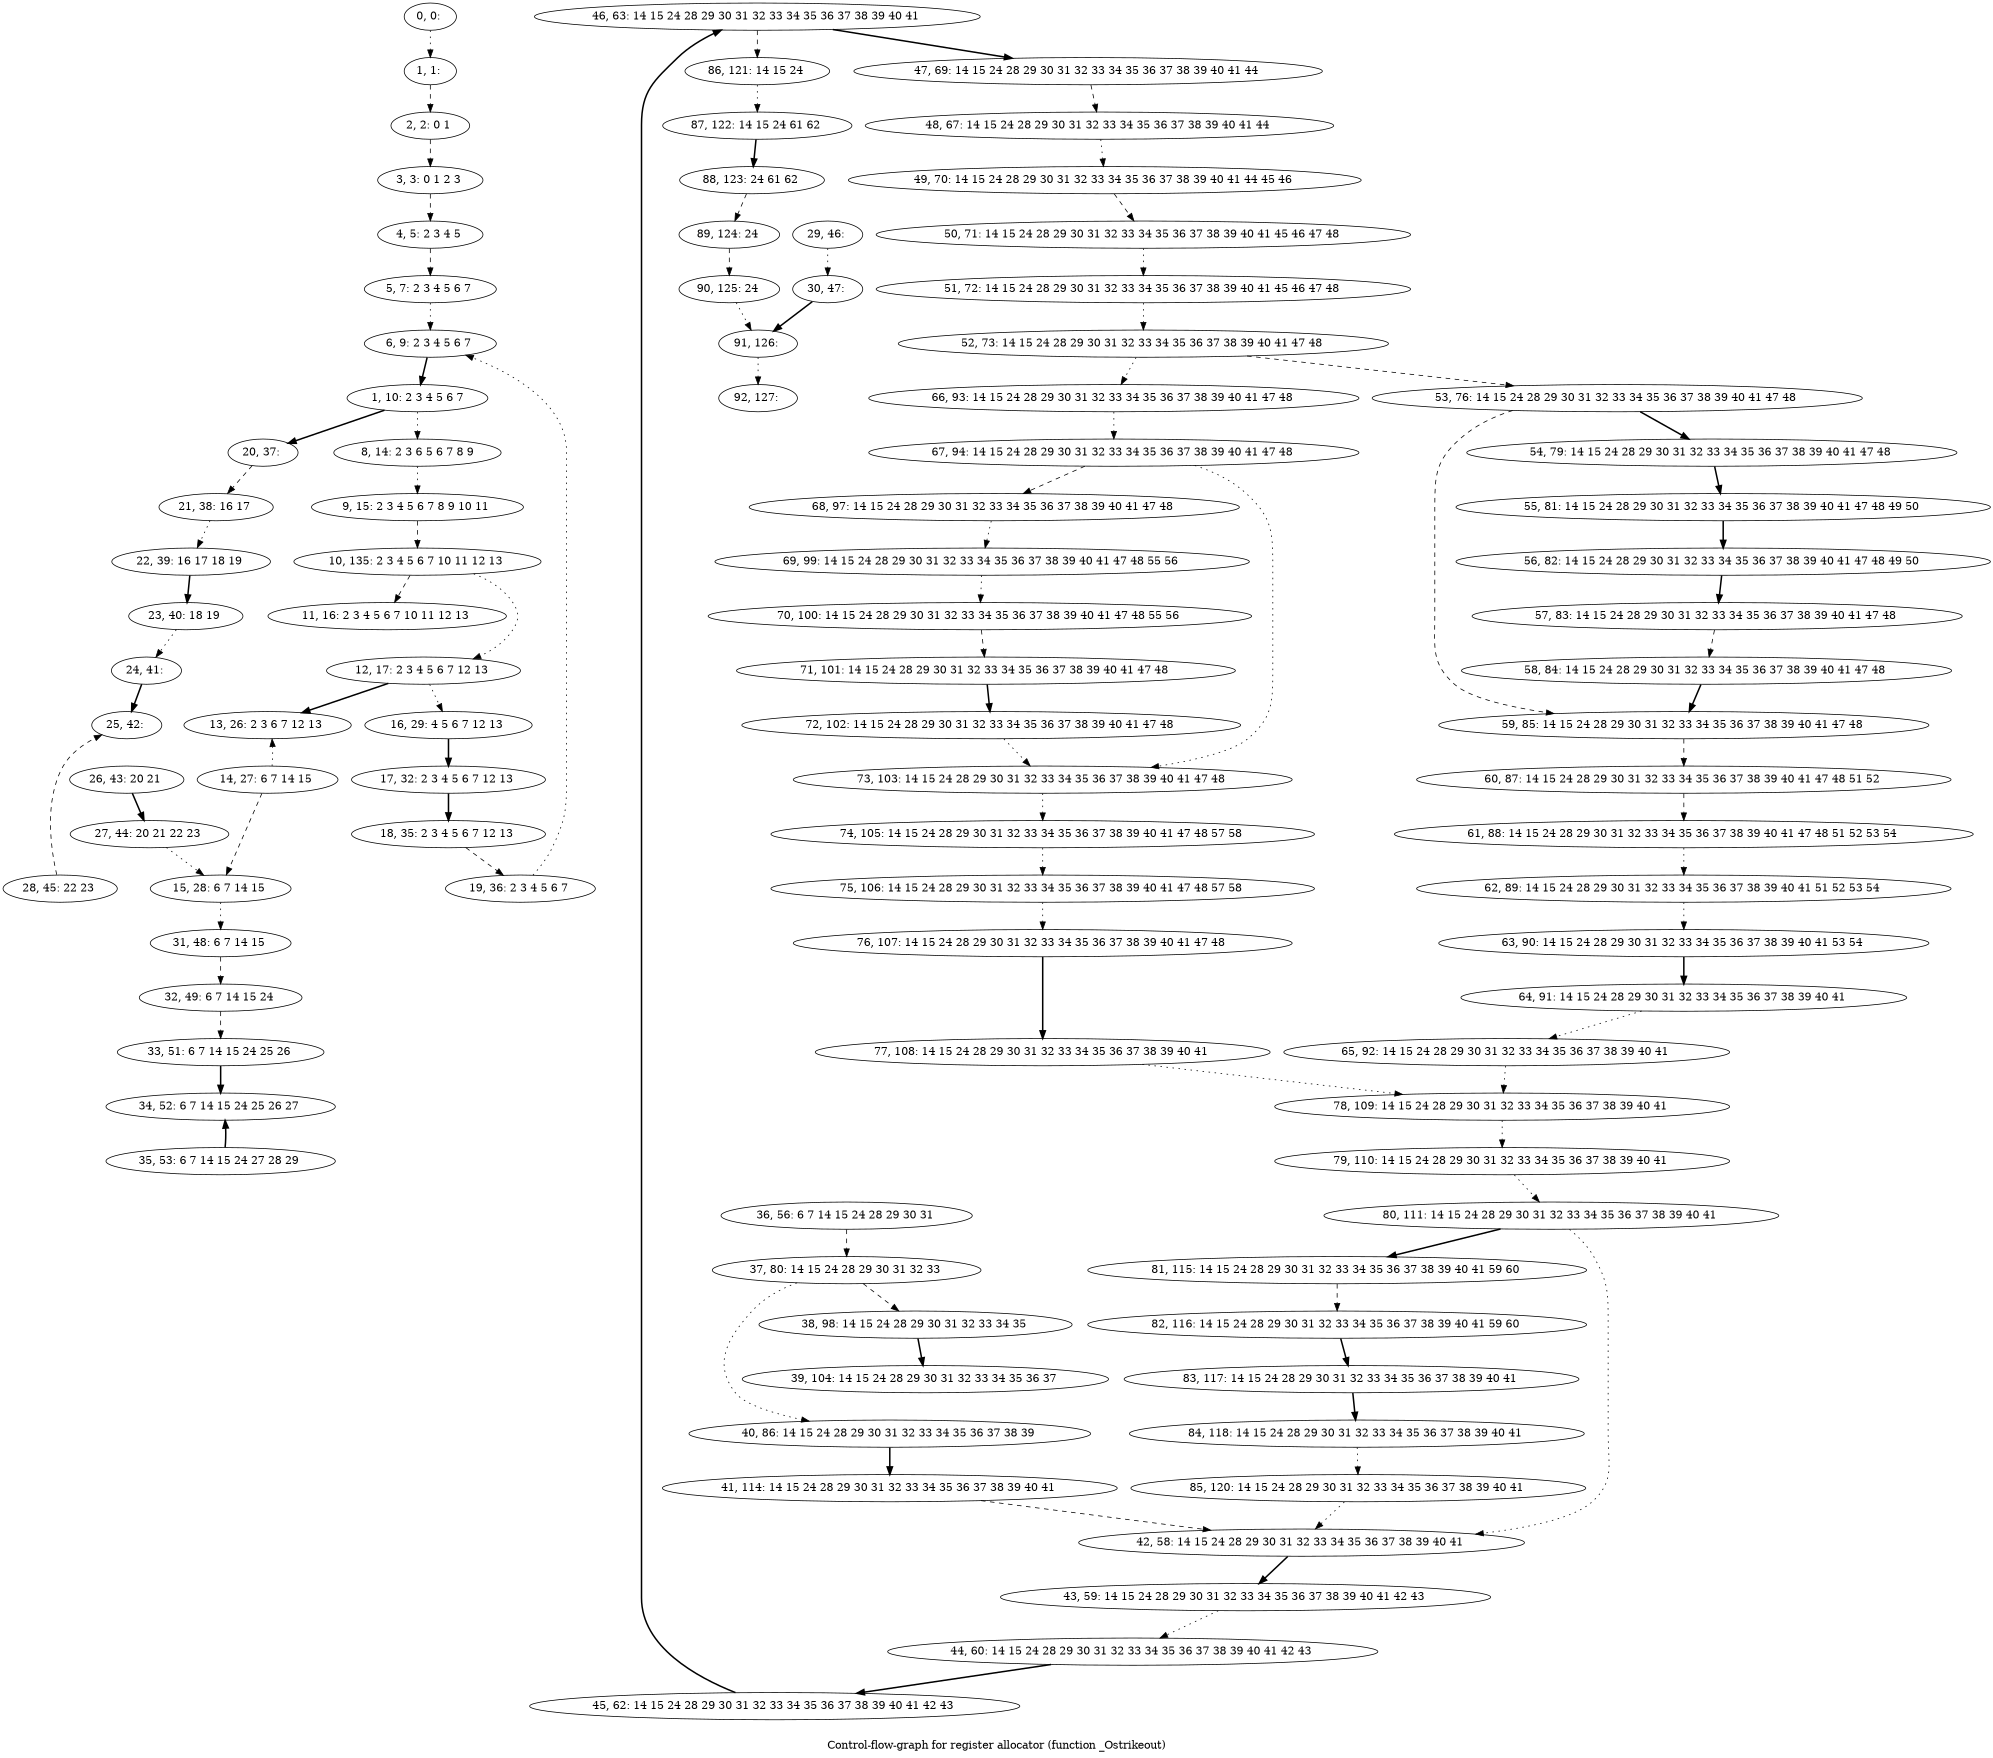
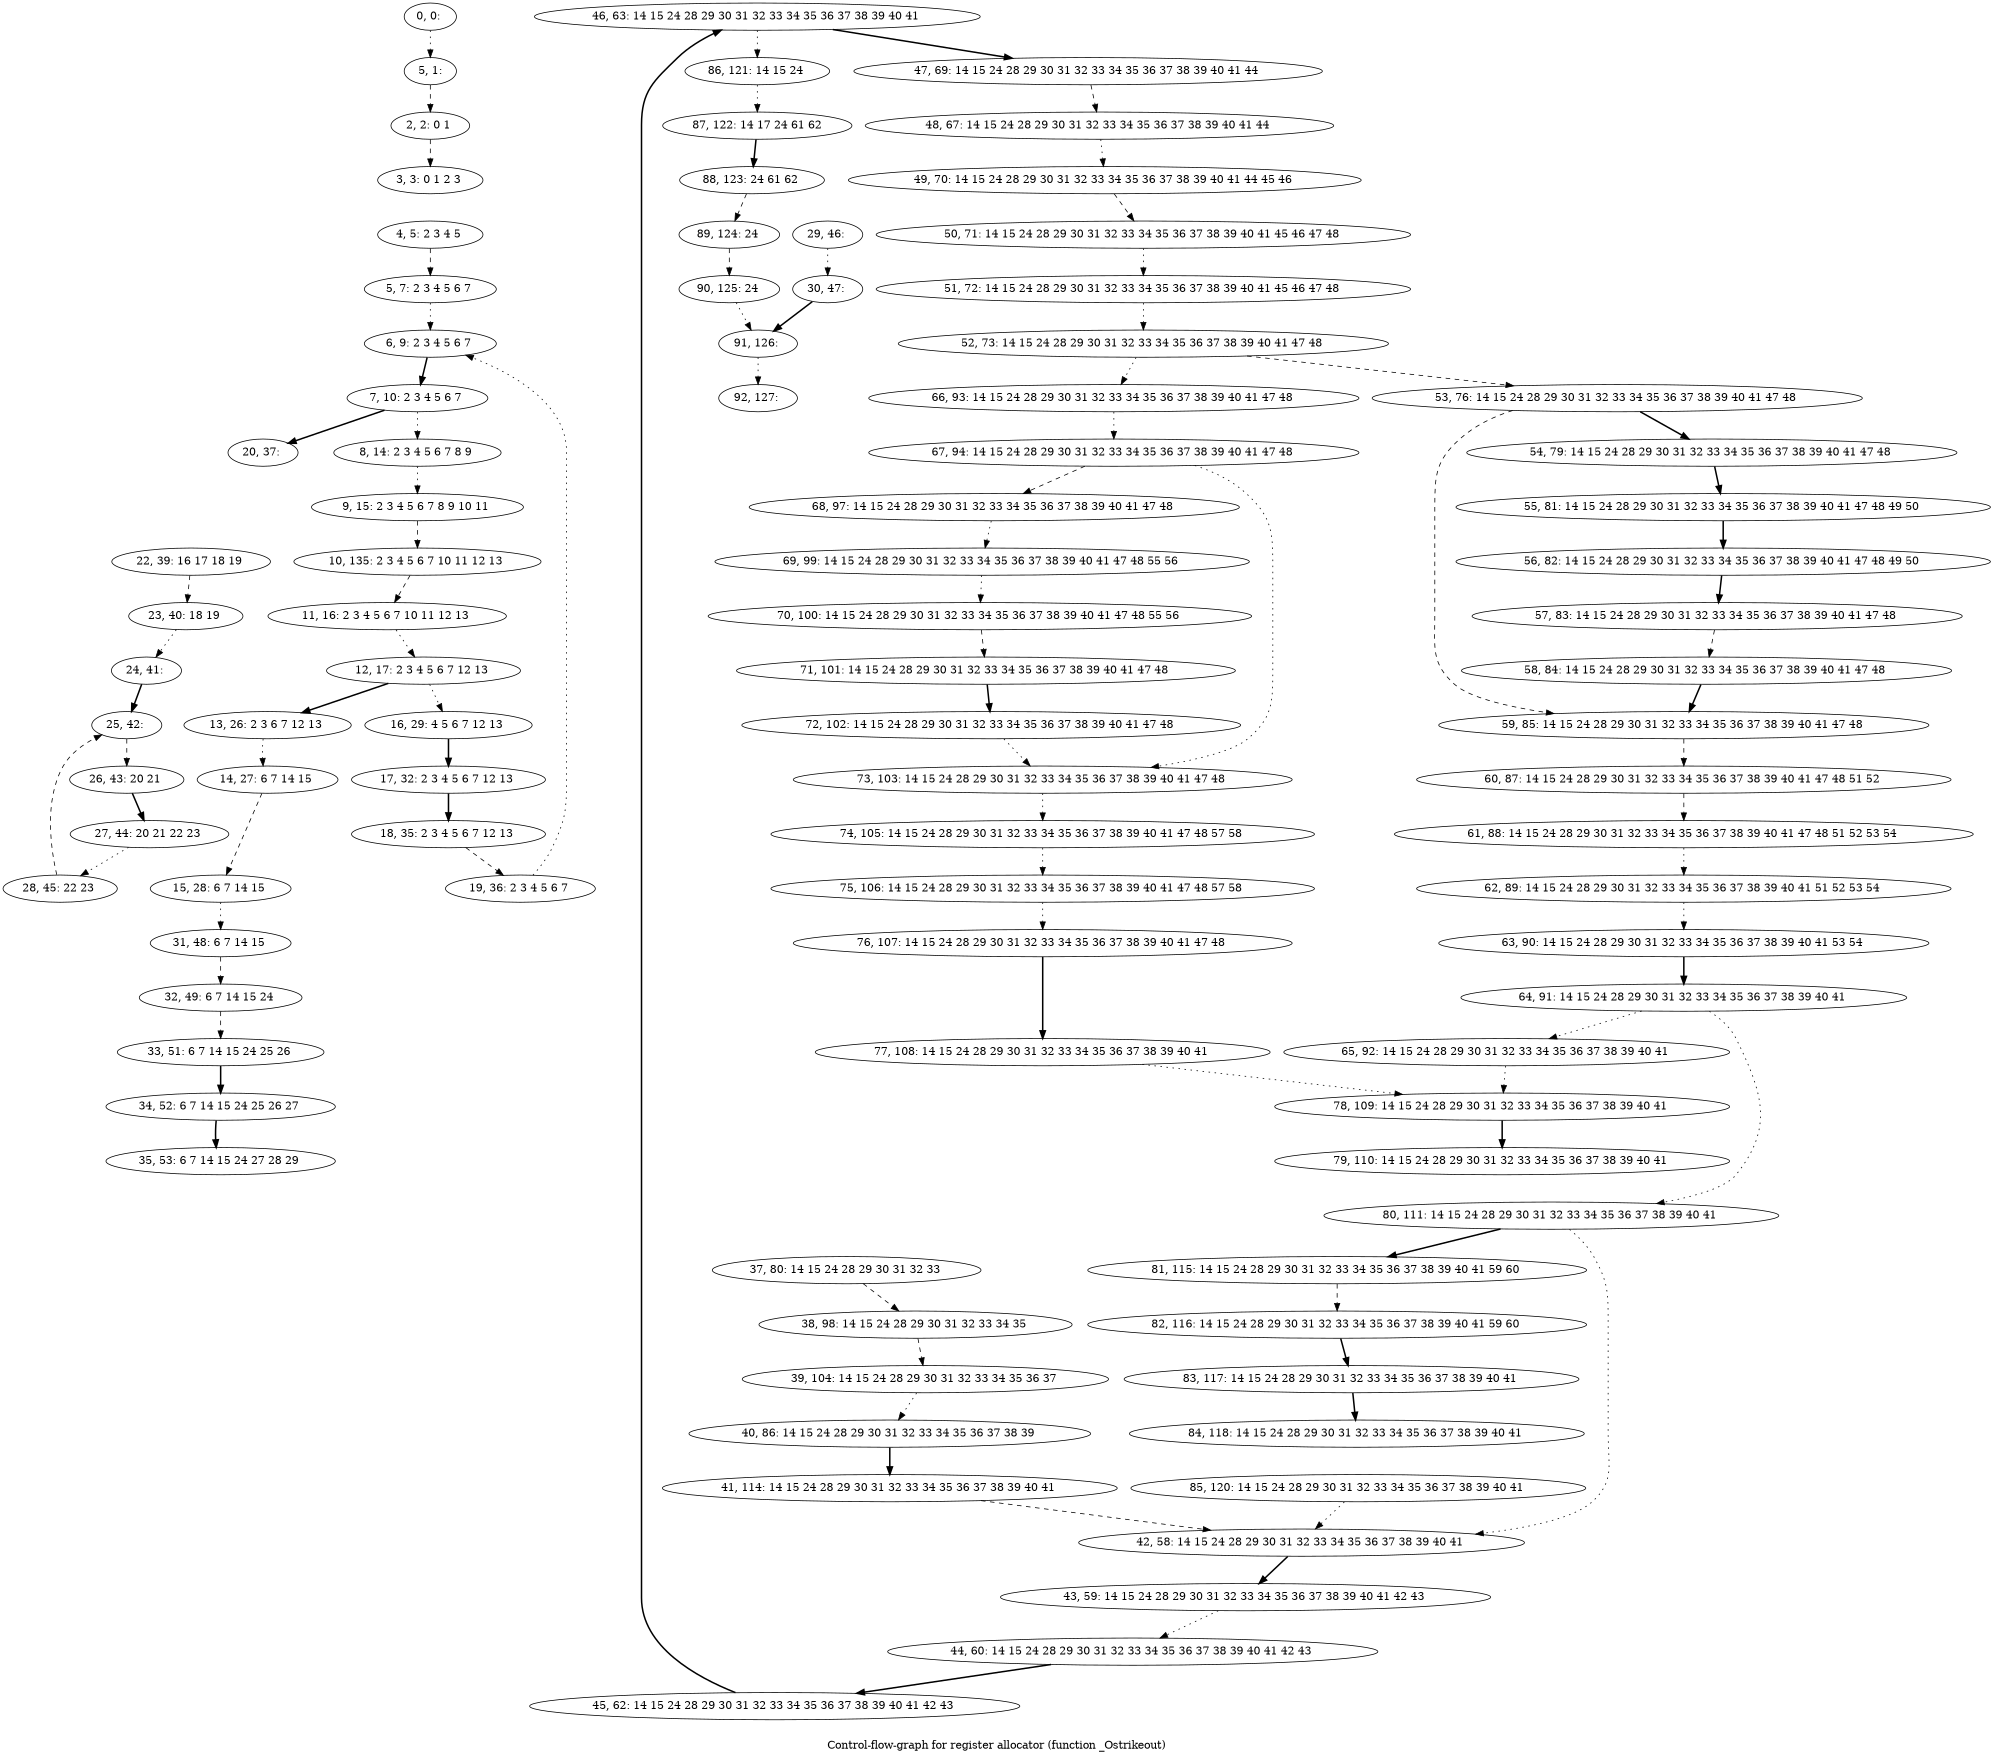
  digraph {
    label="Control-flow-graph for register allocator (function _Ostrikeout)"
    edge [style=dotted]
    n1 [label="0, 0: "]
-   n2 [label="1, 1: "]
+   n2 [label="5, 1:"]
    n3 [label="2, 2: 0 1 "]
    n4 [label="3, 3: 0 1 2 3 "]
    n5 [label="4, 5: 2 3 4 5 "]
    n6 [label="5, 7: 2 3 4 5 6 7 "]
    n7 [label="6, 9: 2 3 4 5 6 7 "]
-   n8 [label="1, 10: 2 3 4 5 6 7"]
-   n9 [label="8, 14: 2 3 6 5 6 7 8 9"]
+   n8 [label="7, 10: 2 3 4 5 6 7 "]
+   n9 [label="8, 14: 2 3 4 5 6 7 8 9 "]
    n10 [label="20, 37: "]
    n11 [label="9, 15: 2 3 4 5 6 7 8 9 10 11 "]
-   n12 [label="21, 38: 16 17 "]
    n13 [label="10, 135: 2 3 4 5 6 7 10 11 12 13 "]
    n14 [label="11, 16: 2 3 4 5 6 7 10 11 12 13 "]
    n15 [label="12, 17: 2 3 4 5 6 7 12 13 "]
    n16 [label="13, 26: 2 3 6 7 12 13 "]
    n17 [label="16, 29: 4 5 6 7 12 13 "]
    n18 [label="14, 27: 6 7 14 15 "]
    n19 [label="17, 32: 2 3 4 5 6 7 12 13 "]
    n20 [label="15, 28: 6 7 14 15 "]
    n21 [label="31, 48: 6 7 14 15 "]
    n22 [label="32, 49: 6 7 14 15 24 "]
    n23 [label="18, 35: 2 3 4 5 6 7 12 13 "]
    n24 [label="19, 36: 2 3 4 5 6 7 "]
    n25 [label="22, 39: 16 17 18 19 "]
    n26 [label="23, 40: 18 19 "]
    n27 [label="24, 41: "]
    n28 [label="25, 42: "]
    n29 [label="26, 43: 20 21 "]
    n30 [label="27, 44: 20 21 22 23 "]
    n31 [label="28, 45: 22 23 "]
    n32 [label="29, 46: "]
    n33 [label="30, 47: "]
    n34 [label="91, 126: "]
    n35 [label="92, 127: "]
    n36 [label="33, 51: 6 7 14 15 24 25 26 "]
    n37 [label="34, 52: 6 7 14 15 24 25 26 27 "]
    n38 [label="35, 53: 6 7 14 15 24 27 28 29 "]
-   n39 [label="36, 56: 6 7 14 15 24 28 29 30 31 "]
    n40 [label="37, 80: 14 15 24 28 29 30 31 32 33 "]
    n41 [label="38, 98: 14 15 24 28 29 30 31 32 33 34 35 "]
    n42 [label="39, 104: 14 15 24 28 29 30 31 32 33 34 35 36 37 "]
    n43 [label="40, 86: 14 15 24 28 29 30 31 32 33 34 35 36 37 38 39 "]
    n44 [label="41, 114: 14 15 24 28 29 30 31 32 33 34 35 36 37 38 39 40 41 "]
    n45 [label="42, 58: 14 15 24 28 29 30 31 32 33 34 35 36 37 38 39 40 41 "]
    n46 [label="43, 59: 14 15 24 28 29 30 31 32 33 34 35 36 37 38 39 40 41 42 43 "]
    n47 [label="44, 60: 14 15 24 28 29 30 31 32 33 34 35 36 37 38 39 40 41 42 43 "]
    n48 [label="45, 62: 14 15 24 28 29 30 31 32 33 34 35 36 37 38 39 40 41 42 43 "]
    n49 [label="46, 63: 14 15 24 28 29 30 31 32 33 34 35 36 37 38 39 40 41 "]
    n50 [label="47, 69: 14 15 24 28 29 30 31 32 33 34 35 36 37 38 39 40 41 44 "]
    n51 [label="86, 121: 14 15 24 "]
    n52 [label="48, 67: 14 15 24 28 29 30 31 32 33 34 35 36 37 38 39 40 41 44 "]
-   n53 [label="87, 122: 14 15 24 61 62 "]
+   n53 [label="87, 122: 14 17 24 61 62"]
    n54 [label="49, 70: 14 15 24 28 29 30 31 32 33 34 35 36 37 38 39 40 41 44 45 46 "]
    n55 [label="50, 71: 14 15 24 28 29 30 31 32 33 34 35 36 37 38 39 40 41 45 46 47 48 "]
    n56 [label="51, 72: 14 15 24 28 29 30 31 32 33 34 35 36 37 38 39 40 41 45 46 47 48 "]
    n57 [label="52, 73: 14 15 24 28 29 30 31 32 33 34 35 36 37 38 39 40 41 47 48 "]
    n58 [label="53, 76: 14 15 24 28 29 30 31 32 33 34 35 36 37 38 39 40 41 47 48 "]
    n59 [label="66, 93: 14 15 24 28 29 30 31 32 33 34 35 36 37 38 39 40 41 47 48 "]
    n60 [label="54, 79: 14 15 24 28 29 30 31 32 33 34 35 36 37 38 39 40 41 47 48 "]
    n61 [label="59, 85: 14 15 24 28 29 30 31 32 33 34 35 36 37 38 39 40 41 47 48 "]
    n62 [label="67, 94: 14 15 24 28 29 30 31 32 33 34 35 36 37 38 39 40 41 47 48 "]
    n63 [label="55, 81: 14 15 24 28 29 30 31 32 33 34 35 36 37 38 39 40 41 47 48 49 50 "]
    n64 [label="60, 87: 14 15 24 28 29 30 31 32 33 34 35 36 37 38 39 40 41 47 48 51 52 "]
    n65 [label="56, 82: 14 15 24 28 29 30 31 32 33 34 35 36 37 38 39 40 41 47 48 49 50 "]
    n66 [label="57, 83: 14 15 24 28 29 30 31 32 33 34 35 36 37 38 39 40 41 47 48 "]
    n67 [label="58, 84: 14 15 24 28 29 30 31 32 33 34 35 36 37 38 39 40 41 47 48 "]
    n68 [label="61, 88: 14 15 24 28 29 30 31 32 33 34 35 36 37 38 39 40 41 47 48 51 52 53 54 "]
    n69 [label="62, 89: 14 15 24 28 29 30 31 32 33 34 35 36 37 38 39 40 41 51 52 53 54 "]
    n70 [label="63, 90: 14 15 24 28 29 30 31 32 33 34 35 36 37 38 39 40 41 53 54 "]
    n71 [label="64, 91: 14 15 24 28 29 30 31 32 33 34 35 36 37 38 39 40 41 "]
    n72 [label="65, 92: 14 15 24 28 29 30 31 32 33 34 35 36 37 38 39 40 41 "]
    n73 [label="78, 109: 14 15 24 28 29 30 31 32 33 34 35 36 37 38 39 40 41 "]
    n74 [label="79, 110: 14 15 24 28 29 30 31 32 33 34 35 36 37 38 39 40 41 "]
    n75 [label="68, 97: 14 15 24 28 29 30 31 32 33 34 35 36 37 38 39 40 41 47 48 "]
    n76 [label="73, 103: 14 15 24 28 29 30 31 32 33 34 35 36 37 38 39 40 41 47 48 "]
    n77 [label="69, 99: 14 15 24 28 29 30 31 32 33 34 35 36 37 38 39 40 41 47 48 55 56 "]
    n78 [label="74, 105: 14 15 24 28 29 30 31 32 33 34 35 36 37 38 39 40 41 47 48 57 58 "]
    n79 [label="70, 100: 14 15 24 28 29 30 31 32 33 34 35 36 37 38 39 40 41 47 48 55 56 "]
    n80 [label="71, 101: 14 15 24 28 29 30 31 32 33 34 35 36 37 38 39 40 41 47 48 "]
    n81 [label="72, 102: 14 15 24 28 29 30 31 32 33 34 35 36 37 38 39 40 41 47 48 "]
    n82 [label="75, 106: 14 15 24 28 29 30 31 32 33 34 35 36 37 38 39 40 41 47 48 57 58 "]
    n83 [label="76, 107: 14 15 24 28 29 30 31 32 33 34 35 36 37 38 39 40 41 47 48 "]
    n84 [label="77, 108: 14 15 24 28 29 30 31 32 33 34 35 36 37 38 39 40 41 "]
    n85 [label="80, 111: 14 15 24 28 29 30 31 32 33 34 35 36 37 38 39 40 41 "]
    n86 [label="81, 115: 14 15 24 28 29 30 31 32 33 34 35 36 37 38 39 40 41 59 60 "]
    n87 [label="82, 116: 14 15 24 28 29 30 31 32 33 34 35 36 37 38 39 40 41 59 60 "]
    n88 [label="83, 117: 14 15 24 28 29 30 31 32 33 34 35 36 37 38 39 40 41 "]
    n89 [label="84, 118: 14 15 24 28 29 30 31 32 33 34 35 36 37 38 39 40 41 "]
    n90 [label="85, 120: 14 15 24 28 29 30 31 32 33 34 35 36 37 38 39 40 41 "]
    n91 [label="88, 123: 24 61 62 "]
    n92 [label="89, 124: 24 "]
    n93 [label="90, 125: 24 "]
    n1 -> n2
    n2 -> n3 [style=dashed]
    n3 -> n4 [style=dashed]
-   n4 -> n5 [style=dashed]
    n5 -> n6 [style=dashed]
    n6 -> n7
    n7 -> n8 [style=bold]
    n8 -> n9
    n8 -> n10 [style=bold]
    n9 -> n11
-   n10 -> n12 [style=dashed]
    n11 -> n13 [style=dashed]
-   n12 -> n25
    n13 -> n14 [style=dashed]
-   n13 -> n15
+   n14 -> n15
    n15 -> n16 [style=bold]
    n15 -> n17
-   n18 -> n16
+   n16 -> n18
    n17 -> n19 [style=bold]
    n18 -> n20 [style=dashed]
    n19 -> n23 [style=bold]
    n20 -> n21
    n21 -> n22 [style=dashed]
    n22 -> n36 [style=dashed]
    n23 -> n24 [style=dashed]
    n24 -> n7
-   n25 -> n26 [style=bold]
+   n25 -> n26 [style=dashed]
    n26 -> n27
    n27 -> n28 [style=bold]
+   n28 -> n29 [style=dashed]
    n29 -> n30 [style=bold]
-   n30 -> n20
+   n30 -> n31
    n31 -> n28 [style=dashed]
    n32 -> n33
    n33 -> n34 [style=bold]
    n34 -> n35
    n36 -> n37 [style=bold]
-   n38 -> n37 [style=bold]
-   n39 -> n40 [style=dashed]
+   n37 -> n38 [style=bold]
    n40 -> n41 [style=dashed]
-   n41 -> n42 [style=bold]
-   n40 -> n43
+   n41 -> n42 [style=dashed]
+   n42 -> n43
    n43 -> n44 [style=bold]
    n44 -> n45 [style=dashed]
    n45 -> n46 [style=bold]
    n46 -> n47
    n47 -> n48 [style=bold]
    n48 -> n49 [style=bold]
    n49 -> n50 [style=bold]
-   n49 -> n51 [style=dashed]
+   n49 -> n51
    n50 -> n52 [style=dashed]
    n51 -> n53
    n52 -> n54
    n53 -> n91 [style=bold]
    n54 -> n55 [style=dashed]
    n55 -> n56
    n56 -> n57
    n57 -> n58 [style=dashed]
    n57 -> n59
    n58 -> n60 [style=bold]
    n58 -> n61 [style=dashed]
    n59 -> n62
    n60 -> n63 [style=bold]
    n61 -> n64 [style=dashed]
    n62 -> n75 [style=dashed]
    n62 -> n76
    n63 -> n65 [style=bold]
    n64 -> n68 [style=dashed]
    n65 -> n66 [style=bold]
    n66 -> n67 [style=dashed]
    n67 -> n61 [style=bold]
    n68 -> n69
    n69 -> n70
    n70 -> n71 [style=bold]
    n71 -> n72
    n72 -> n73
-   n73 -> n74
-   n74 -> n85
+   n73 -> n74 [style=bold]
+   n71 -> n85
    n75 -> n77
    n76 -> n78
    n77 -> n79
    n78 -> n82
    n79 -> n80 [style=dashed]
    n80 -> n81 [style=bold]
    n81 -> n76
    n82 -> n83
    n83 -> n84 [style=bold]
    n84 -> n73
    n85 -> n45
    n85 -> n86 [style=bold]
    n86 -> n87 [style=dashed]
    n87 -> n88 [style=bold]
    n88 -> n89 [style=bold]
-   n89 -> n90
    n90 -> n45
    n91 -> n92 [style=dashed]
    n92 -> n93 [style=dashed]
    n93 -> n34
  }
